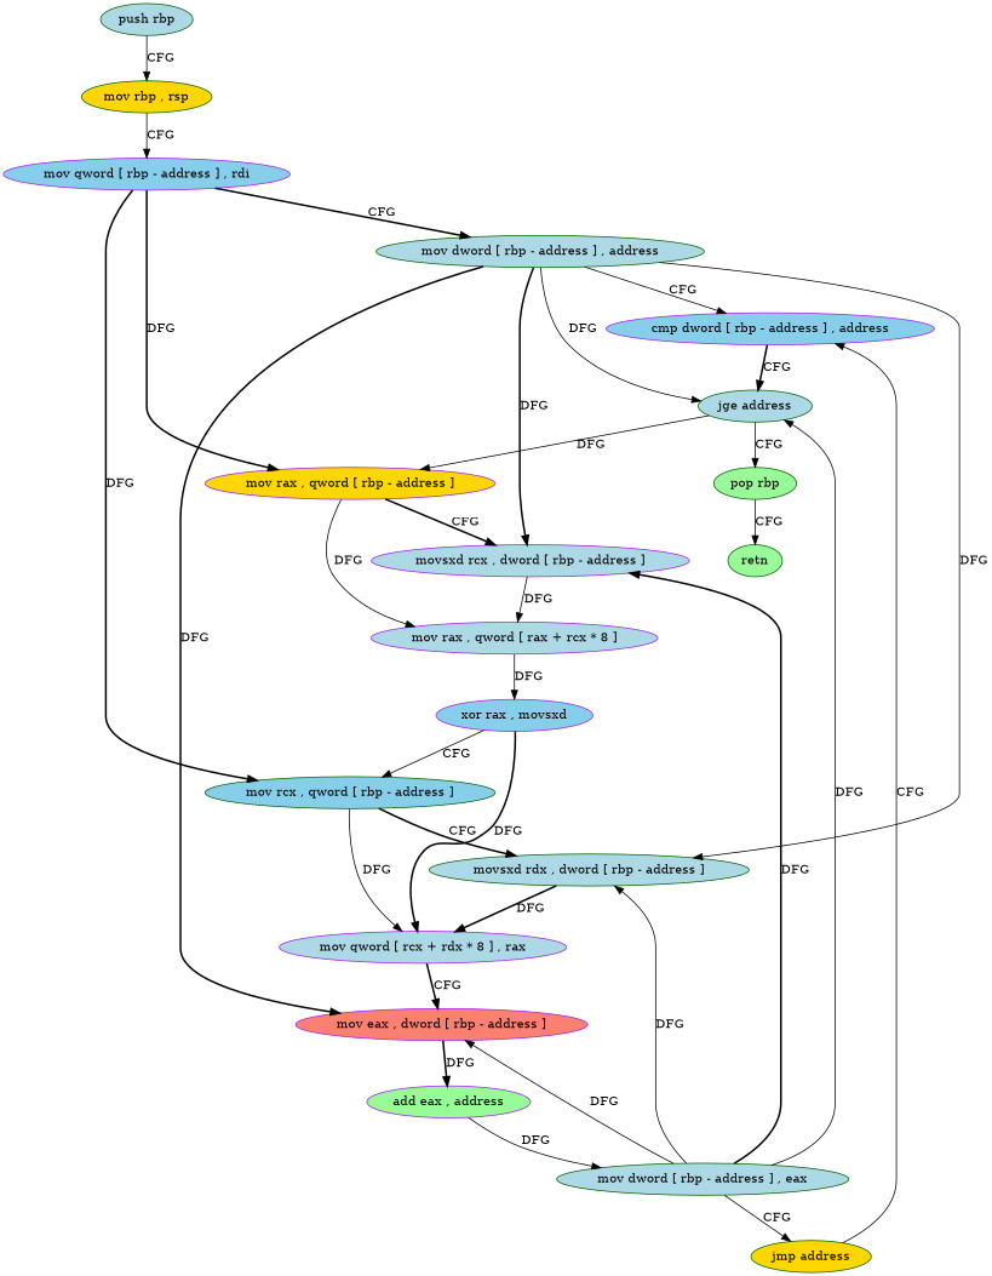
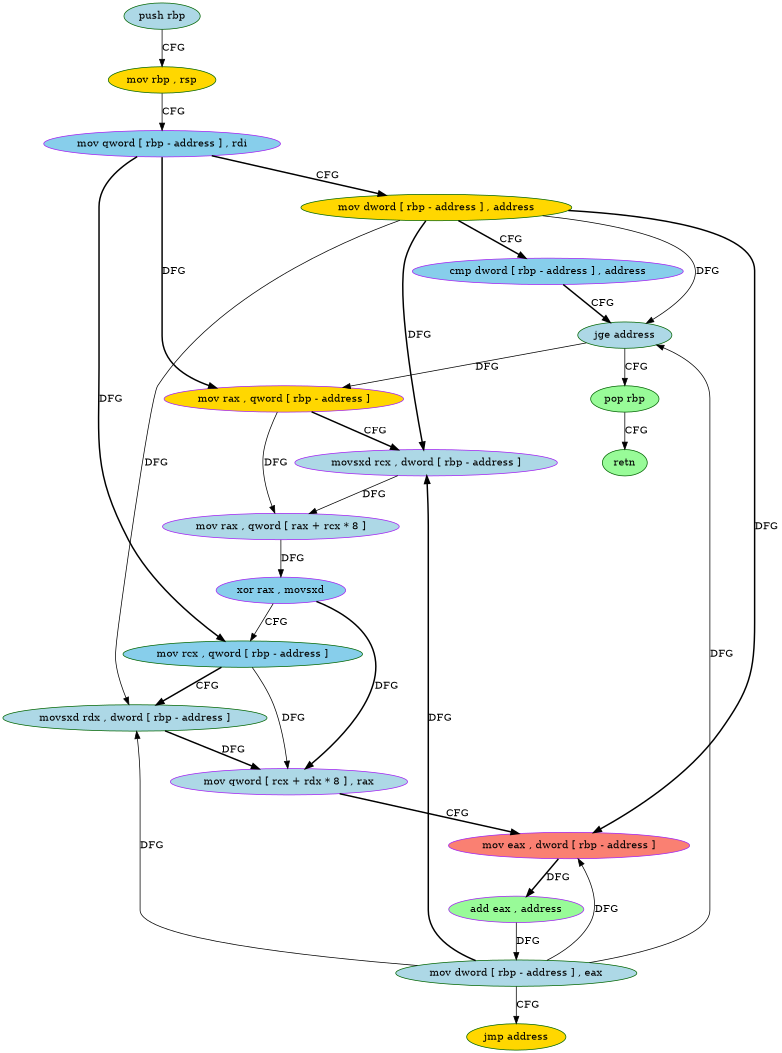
  digraph {
    node [color=darkgreen fillcolor=lightblue style=filled]
    edge [style=solid]
    n1 [label="push rbp"]
    n2 [fillcolor=gold label="mov rbp , rsp"]
    n3 [color=purple fillcolor=skyblue label="mov qword [ rbp - address ] , rdi"]
-   n4 [label="mov dword [ rbp - address ] , address"]
+   n4 [fillcolor=gold label="mov dword [ rbp - address ] , address"]
    n5 [color=purple fillcolor=gold label="mov rax , qword [ rbp - address ]"]
    n6 [fillcolor=skyblue label="mov rcx , qword [ rbp - address ]"]
    n7 [color=purple fillcolor=skyblue label="cmp dword [ rbp - address ] , address"]
    n8 [color=purple label="movsxd rcx , dword [ rbp - address ]"]
    n9 [label="movsxd rdx , dword [ rbp - address ]"]
    n10 [color=purple fillcolor=salmon label="mov eax , dword [ rbp - address ]"]
    n11 [label="jge address"]
    n12 [color=purple label="mov rax , qword [ rax + rcx * 8 ]"]
    n13 [color=purple label="mov qword [ rcx + rdx * 8 ] , rax"]
    n14 [color=purple fillcolor=palegreen label="add eax , address"]
    n15 [fillcolor=palegreen label="pop rbp"]
    n16 [fillcolor=palegreen label=retn]
    n17 [color=purple fillcolor=skyblue label="xor rax , movsxd"]
    n18 [label="mov dword [ rbp - address ] , eax"]
    n19 [fillcolor=gold label="jmp address"]
    n1 -> n2 [label=CFG]
    n2 -> n3 [label=CFG]
    n3 -> n4 [label=CFG style=bold]
    n3 -> n5 [label=DFG style=bold]
    n3 -> n6 [label=DFG style=bold]
-   n4 -> n7 [label=CFG]
+   n4 -> n7 [label=CFG style=bold]
    n4 -> n8 [label=DFG style=bold]
    n4 -> n9 [label=DFG]
    n4 -> n10 [label=DFG style=bold]
    n4 -> n11 [label=DFG]
    n5 -> n8 [label=CFG style=bold]
    n5 -> n12 [label=DFG]
    n6 -> n9 [label=CFG style=bold]
    n6 -> n13 [label=DFG]
    n7 -> n11 [label=CFG style=bold]
    n8 -> n12 [label=DFG]
    n9 -> n13 [label=DFG style=bold]
    n10 -> n14 [label=DFG style=bold]
    n11 -> n5 [label=DFG]
    n11 -> n15 [label=CFG]
    n12 -> n17 [label=DFG]
    n13 -> n10 [label=CFG style=bold]
    n14 -> n18 [label=DFG]
    n15 -> n16 [label=CFG]
    n17 -> n6 [label=CFG]
    n17 -> n13 [label=DFG style=bold]
    n18 -> n8 [label=DFG style=bold]
    n18 -> n9 [label=DFG]
    n18 -> n10 [label=DFG]
    n18 -> n11 [label=DFG]
    n18 -> n19 [label=CFG]
-   n19 -> n7 [label=CFG]
  }
